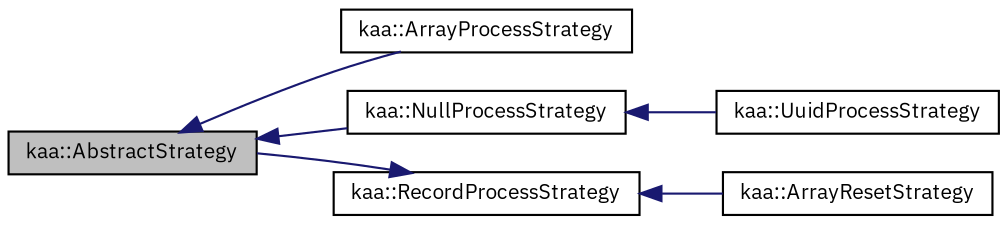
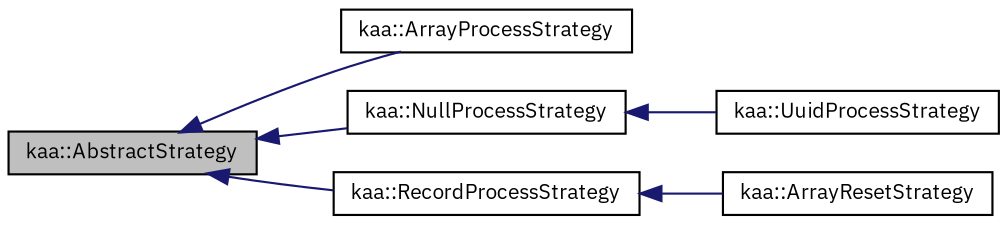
  digraph {
    fontname="IBM Plex Sans"
    rankdir=LR
    node [color=black fontname="IBM Plex Sans" fontsize=10 shape=record]
    edge [color=midnightblue dir=back fontname="IBM Plex Sans" fontsize=10 labelfontname=FreeSans labelfontsize=10 style=solid]
    n1 [fillcolor=grey75 fontcolor=black height=0.2 label="kaa::AbstractStrategy" style=filled width=0.4]
    n2 [height=0.2 label="kaa::ArrayProcessStrategy" width=0.4]
    n3 [height=0.2 label="kaa::NullProcessStrategy" width=0.4]
    n4 [height=0.2 label="kaa::RecordProcessStrategy" width=0.4]
    n5 [height=0.2 label="kaa::ArrayResetStrategy" width=0.4]
    n6 [height=0.2 label="kaa::UuidProcessStrategy" width=0.4]
    n1 -> n2
    n1 -> n3
-   n4 -> n1
+   n1 -> n4
    n3 -> n6
    n4 -> n5
  }
